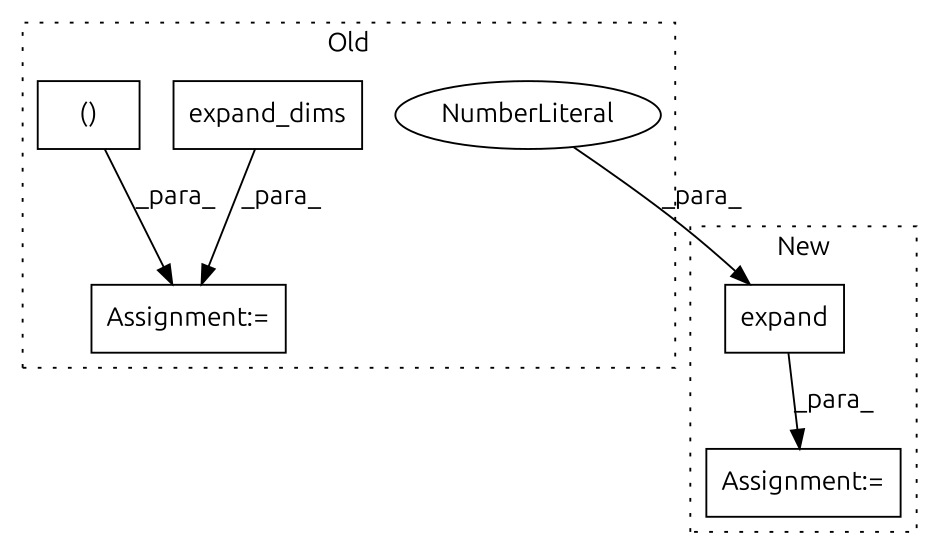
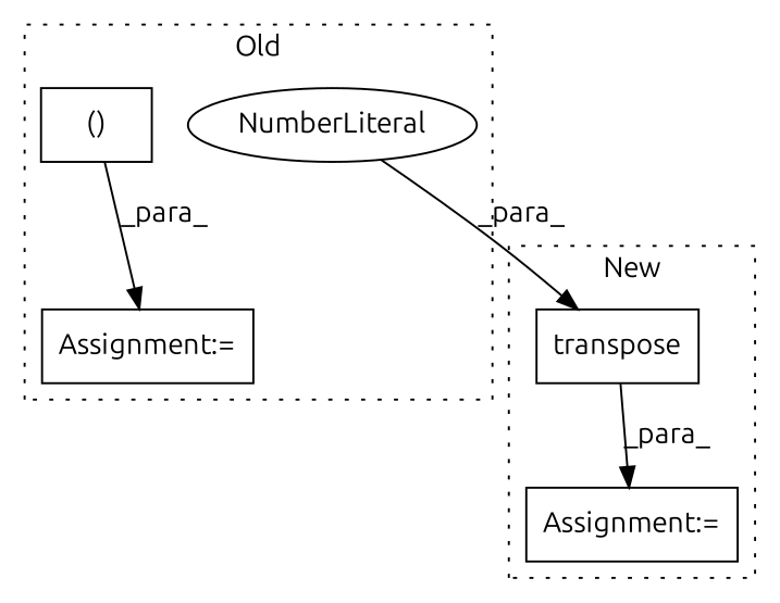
  digraph {
    fontname=Ubuntu
    node [a=32 fontname=Ubuntu l=1 shape=box]
    edge [fontname=Ubuntu]
-   n1 [l="12,1" label=expand_dims s="3565,3582"]
    n2 [a=34 label=NumberLiteral s=3581 shape=ellipse]
    n3 [a=7 label="Assignment:=" s=3525]
    n4 [a=106 l=88 label="()" s=3590]
-   n5 [l="10,1" label=expand s="3135,3146"]
+   n5 [l="10,1" label=transpose s="3135,3146"]
    n6 [a=7 label="Assignment:=" s=3196]
    subgraph cluster_1 {
      label=Old
      style=dotted
-     n1
      n2
      n3
      n4
    }
    subgraph cluster_2 {
      label=New
      style=dotted
      n5
      n6
    }
-   n1 -> n3 [label=_para_]
    n2 -> n5 [label=_para_]
    n4 -> n3 [label=_para_]
    n5 -> n6 [label=_para_]
  }
